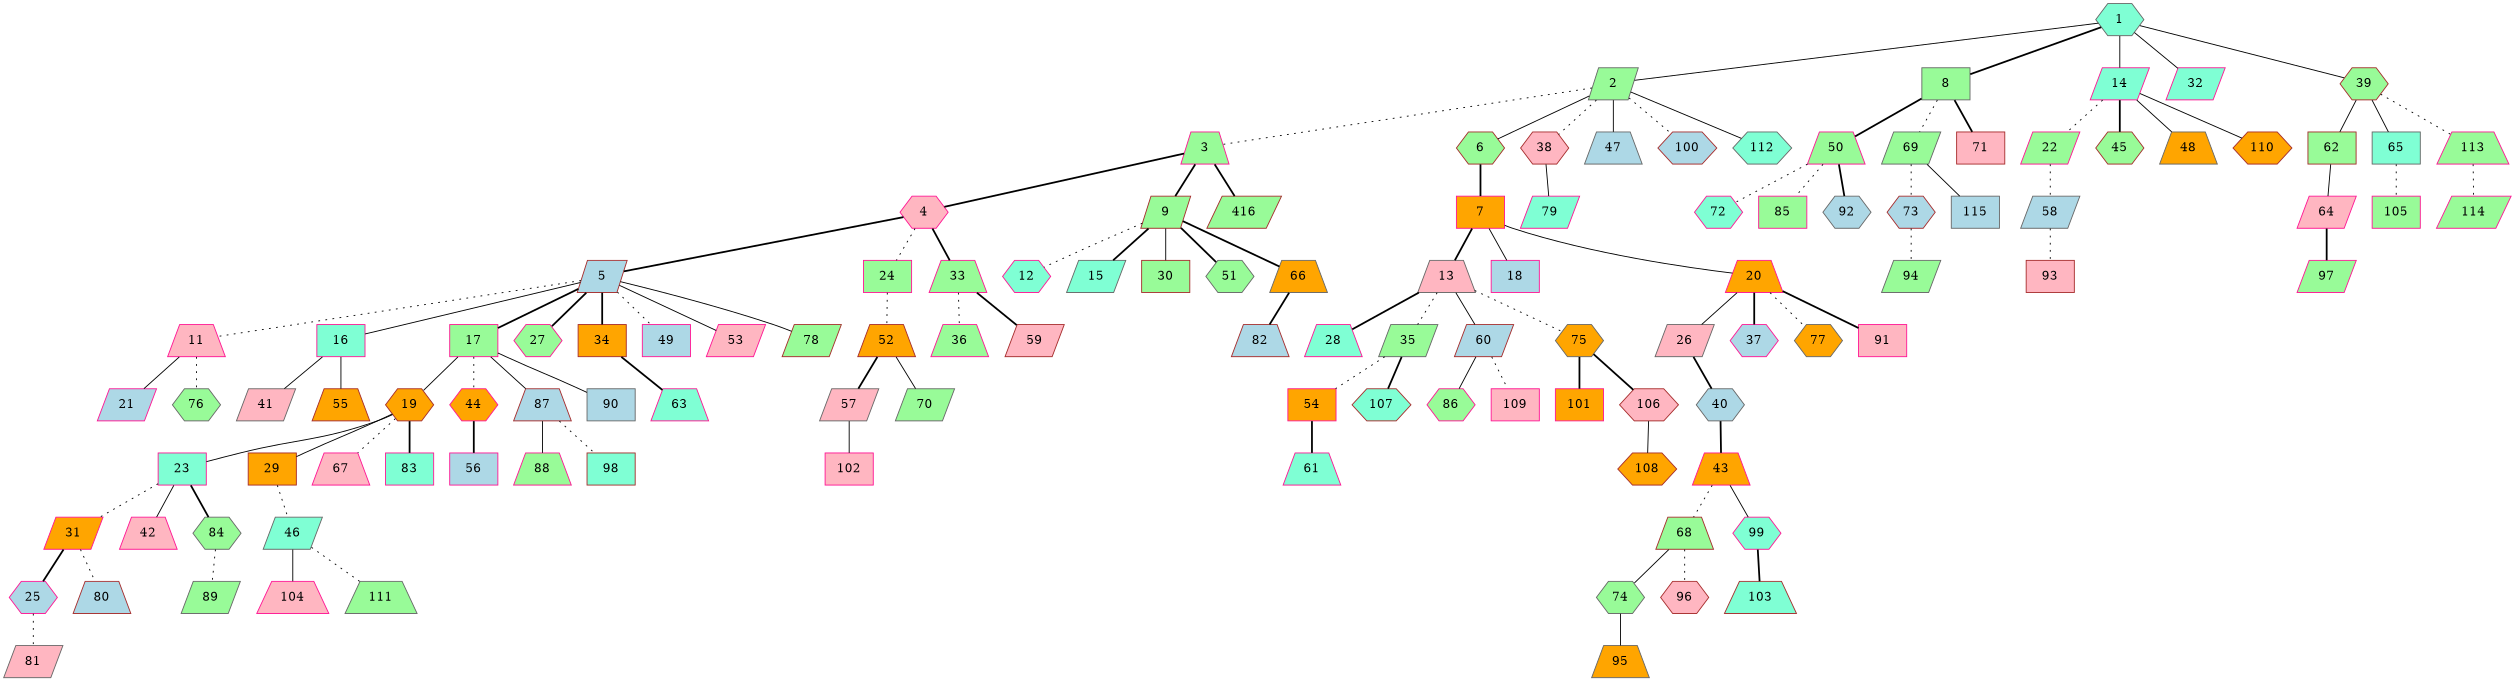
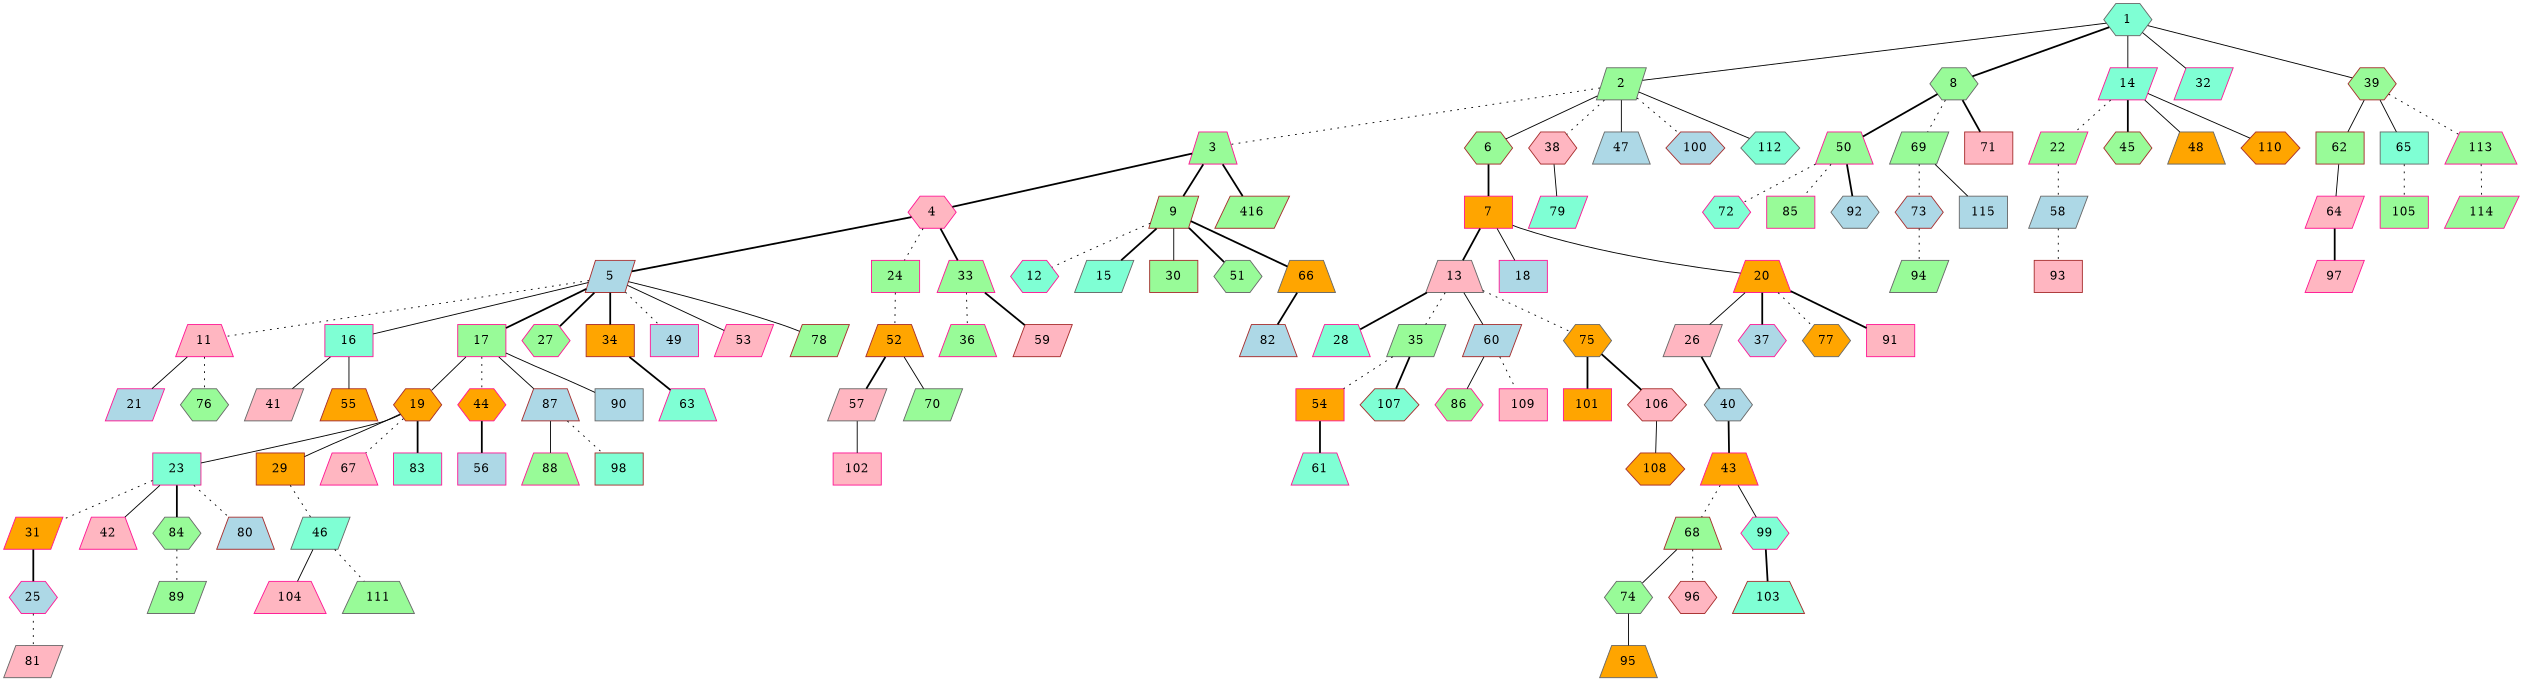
  graph {
    node [color=deeppink fillcolor=palegreen shape=hexagon style=filled]
    edge [style=solid]
    1 [color=gray40 fillcolor=aquamarine]
    2 [color=gray40 shape=parallelogram]
-   8 [color=gray40 shape=box]
+   8 [color=gray40]
    14 [fillcolor=aquamarine shape=parallelogram]
    32 [fillcolor=aquamarine shape=parallelogram]
    39 [color=brown]
    3 [shape=trapezium]
    6 [color=brown]
    38 [color=brown fillcolor=lightpink]
    47 [color=gray40 fillcolor=lightblue shape=trapezium]
    100 [color=brown fillcolor=lightblue]
    112 [color=gray40 fillcolor=aquamarine]
    50 [shape=trapezium]
    69 [color=gray40 shape=parallelogram]
    71 [color=brown fillcolor=lightpink shape=box]
    22 [shape=parallelogram]
    45 [color=brown]
    48 [color=gray40 fillcolor=orange shape=trapezium]
    110 [color=brown fillcolor=orange]
    62 [color=brown shape=box]
    65 [color=gray40 fillcolor=aquamarine shape=box]
    113 [shape=trapezium]
    4 [fillcolor=lightpink]
    9 [color=brown shape=parallelogram]
    n25 [color=brown label=416 shape=parallelogram]
    7 [fillcolor=orange shape=box]
    79 [fillcolor=aquamarine shape=parallelogram]
    5 [color=brown fillcolor=lightblue shape=parallelogram]
    24 [shape=box]
    33 [shape=trapezium]
    12 [fillcolor=aquamarine]
    15 [color=gray40 fillcolor=aquamarine shape=parallelogram]
    30 [color=brown shape=box]
    51 [color=gray40]
    66 [color=gray40 fillcolor=orange shape=trapezium]
    11 [fillcolor=lightpink shape=trapezium]
    16 [fillcolor=aquamarine shape=box]
    17 [shape=box]
    27
    34 [color=brown fillcolor=orange shape=box]
    49 [fillcolor=lightblue shape=box]
    53 [fillcolor=lightpink shape=parallelogram]
    78 [color=brown shape=parallelogram]
    52 [color=brown fillcolor=orange shape=trapezium]
    36 [shape=trapezium]
    59 [color=brown fillcolor=lightpink shape=parallelogram]
    21 [fillcolor=lightblue shape=parallelogram]
    76 [color=gray40]
    41 [color=gray40 fillcolor=lightpink shape=parallelogram]
    55 [color=brown fillcolor=orange shape=trapezium]
    19 [color=brown fillcolor=orange]
    44 [fillcolor=orange]
    87 [color=brown fillcolor=lightblue shape=trapezium]
    90 [color=gray40 fillcolor=lightblue shape=box]
    63 [fillcolor=aquamarine shape=trapezium]
    13 [color=gray40 fillcolor=lightpink shape=trapezium]
    18 [fillcolor=lightblue shape=box]
    20 [fillcolor=orange shape=trapezium]
    28 [fillcolor=aquamarine shape=trapezium]
    35 [color=gray40 shape=parallelogram]
    60 [color=brown fillcolor=lightblue shape=parallelogram]
    75 [color=gray40 fillcolor=orange]
    26 [color=gray40 fillcolor=lightpink shape=parallelogram]
    37 [fillcolor=lightblue]
    77 [color=gray40 fillcolor=orange]
    91 [fillcolor=lightpink shape=box]
    72 [fillcolor=aquamarine]
    85 [shape=box]
    92 [color=gray40 fillcolor=lightblue]
    73 [color=brown fillcolor=lightblue]
    115 [color=gray40 fillcolor=lightblue shape=box]
    82 [color=brown fillcolor=lightblue shape=trapezium]
    54 [fillcolor=orange shape=box]
    107 [color=brown fillcolor=aquamarine]
    86
    109 [fillcolor=lightpink shape=box]
    101 [fillcolor=orange shape=box]
    106 [color=brown fillcolor=lightpink]
    58 [color=gray40 fillcolor=lightblue shape=parallelogram]
    23 [fillcolor=aquamarine shape=box]
    29 [color=brown fillcolor=orange shape=box]
    67 [fillcolor=lightpink shape=trapezium]
    83 [fillcolor=aquamarine shape=box]
    56 [fillcolor=lightblue shape=box]
    88 [shape=trapezium]
    98 [color=brown fillcolor=aquamarine shape=box]
    31 [fillcolor=orange shape=parallelogram]
    42 [fillcolor=lightpink shape=trapezium]
    84 [color=gray40]
    46 [color=gray40 fillcolor=aquamarine shape=parallelogram]
    40 [color=gray40 fillcolor=lightblue]
    25 [fillcolor=lightblue]
    81 [color=gray40 fillcolor=lightpink shape=parallelogram]
    93 [color=brown fillcolor=lightpink shape=box]
    80 [color=brown fillcolor=lightblue shape=trapezium]
    89 [color=gray40 shape=parallelogram]
    57 [color=gray40 fillcolor=lightpink shape=parallelogram]
    70 [color=gray40 shape=parallelogram]
    43 [fillcolor=orange shape=trapezium]
    104 [fillcolor=lightpink shape=trapezium]
    111 [color=gray40 shape=trapezium]
    61 [fillcolor=aquamarine shape=trapezium]
    64 [fillcolor=lightpink shape=parallelogram]
    105 [shape=box]
    114 [shape=parallelogram]
    68 [color=brown shape=trapezium]
    99 [fillcolor=aquamarine]
    74 [color=gray40]
    96 [color=brown fillcolor=lightpink]
    103 [color=brown fillcolor=aquamarine shape=trapezium]
    102 [fillcolor=lightpink shape=box]
-   97 [shape=parallelogram]
+   97 [fillcolor=lightpink shape=parallelogram]
    95 [color=gray40 fillcolor=orange shape=trapezium]
    94 [color=gray40 shape=parallelogram]
    108 [color=brown fillcolor=orange]
    1 -- 2
    1 -- 8 [style=bold]
    1 -- 14
    1 -- 32
    1 -- 39
    2 -- 3 [style=dotted]
    2 -- 6
    2 -- 38 [style=dotted]
    2 -- 47
    2 -- 100 [style=dotted]
    2 -- 112
    8 -- 50 [style=bold]
    8 -- 69 [style=dotted]
    8 -- 71 [style=bold]
    14 -- 22 [style=dotted]
    14 -- 45 [style=bold]
    14 -- 48
    14 -- 110
    39 -- 62
    39 -- 65
    39 -- 113 [style=dotted]
    3 -- 4 [style=bold]
    3 -- 9 [style=bold]
    3 -- n25 [style=bold]
    6 -- 7 [style=bold]
    38 -- 79
    50 -- 72 [style=dotted]
    50 -- 85 [style=dotted]
    50 -- 92 [style=bold]
    69 -- 73 [style=dotted]
    69 -- 115
    22 -- 58 [style=dotted]
    62 -- 64
    65 -- 105 [style=dotted]
    113 -- 114 [style=dotted]
    4 -- 5 [style=bold]
    4 -- 24 [style=dotted]
    4 -- 33 [style=bold]
    9 -- 12 [style=dotted]
    9 -- 15 [style=bold]
    9 -- 30
    9 -- 51 [style=bold]
    9 -- 66 [style=bold]
    7 -- 13 [style=bold]
    7 -- 18
    7 -- 20
    5 -- 11 [style=dotted]
    5 -- 16
    5 -- 17 [style=bold]
    5 -- 27 [style=bold]
    5 -- 34 [style=bold]
    5 -- 49 [style=dotted]
    5 -- 53
    5 -- 78
    24 -- 52 [style=dotted]
    33 -- 36 [style=dotted]
    33 -- 59 [style=bold]
    66 -- 82 [style=bold]
    11 -- 21
    11 -- 76 [style=dotted]
    16 -- 41
    16 -- 55
    17 -- 19
    17 -- 44 [style=dotted]
    17 -- 87
    17 -- 90
    34 -- 63 [style=bold]
    52 -- 57 [style=bold]
    52 -- 70
    19 -- 23
    19 -- 29
    19 -- 67 [style=dotted]
    19 -- 83 [style=bold]
    44 -- 56 [style=bold]
    87 -- 88
    87 -- 98 [style=dotted]
    13 -- 28 [style=bold]
    13 -- 35 [style=dotted]
    13 -- 60
    13 -- 75 [style=dotted]
    20 -- 26
    20 -- 37 [style=bold]
    20 -- 77 [style=dotted]
    20 -- 91 [style=bold]
    35 -- 54 [style=dotted]
    35 -- 107 [style=bold]
    60 -- 86
    60 -- 109 [style=dotted]
    75 -- 101 [style=bold]
    75 -- 106 [style=bold]
    26 -- 40 [style=bold]
    73 -- 94 [style=dotted]
    54 -- 61 [style=bold]
    106 -- 108
    58 -- 93 [style=dotted]
    23 -- 31 [style=dotted]
    23 -- 42
    23 -- 84 [style=bold]
    29 -- 46 [style=dotted]
    31 -- 25 [style=bold]
-   31 -- 80 [style=dotted]
+   23 -- 80 [style=dotted]
    84 -- 89 [style=dotted]
    46 -- 104
    46 -- 111 [style=dotted]
    40 -- 43 [style=bold]
    25 -- 81 [style=dotted]
    57 -- 102
    43 -- 68 [style=dotted]
    43 -- 99
    64 -- 97 [style=bold]
    68 -- 74
    68 -- 96 [style=dotted]
    99 -- 103 [style=bold]
    74 -- 95
  }
